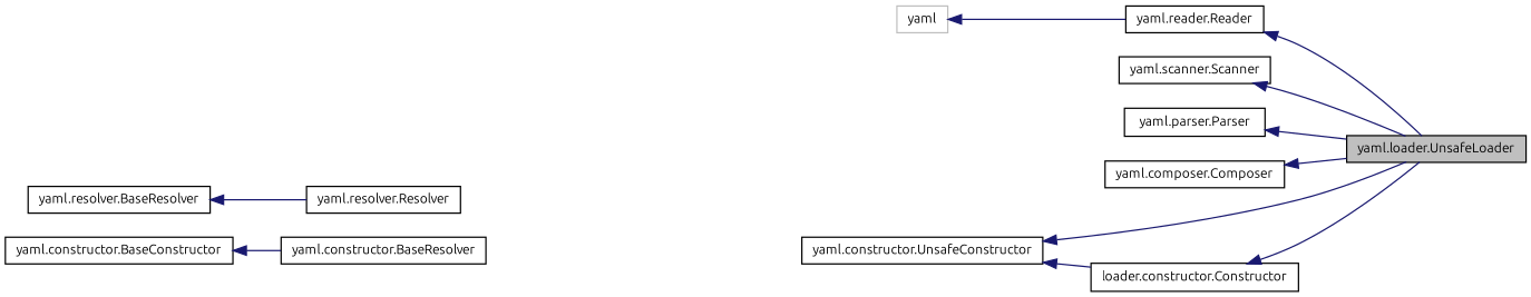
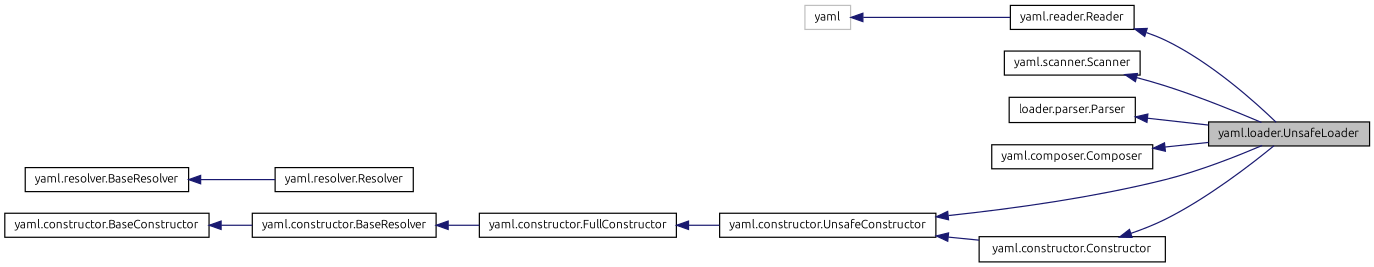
  digraph {
    fontname=Ubuntu
    rankdir=LR
    node [color=black fillcolor=white fontname=Ubuntu fontsize=10 shape=record style=filled]
    edge [color=midnightblue dir=back fontname=Ubuntu fontsize=10 labelfontname=Helvetica labelfontsize=10 style=solid]
    n1 [fillcolor=grey75 fontcolor=black height=0.2 label="yaml.loader.UnsafeLoader" width=0.4]
    n2 [height=0.2 label="yaml.reader.Reader" width=0.4]
    n3 [color=grey75 height=0.2 label=yaml width=0.4]
    n4 [height=0.2 label="yaml.scanner.Scanner" width=0.4]
-   n5 [height=0.2 label="yaml.parser.Parser" width=0.4]
+   n5 [height=0.2 label="loader.parser.Parser" width=0.4]
    n6 [height=0.2 label="yaml.composer.Composer" width=0.4]
-   n7 [height=0.2 label="loader.constructor.Constructor" width=0.4]
+   n7 [height=0.2 label="yaml.constructor.Constructor" width=0.4]
    n8 [height=0.2 label="yaml.constructor.UnsafeConstructor" width=0.4]
+   n9 [height=0.2 label="yaml.constructor.FullConstructor" width=0.4]
    n10 [height=0.2 label="yaml.constructor.BaseResolver" width=0.4]
    n11 [height=0.2 label="yaml.constructor.BaseConstructor" width=0.4]
    n12 [height=0.2 label="yaml.resolver.Resolver" width=0.4]
    n13 [height=0.2 label="yaml.resolver.BaseResolver" width=0.4]
    n2 -> n1
    n3 -> n2
    n4 -> n1
    n5 -> n1
    n6 -> n1
    n7 -> n1
    n8 -> n1
    n8 -> n7
+   n9 -> n8
+   n10 -> n9
    n11 -> n10
    n13 -> n12
  }
